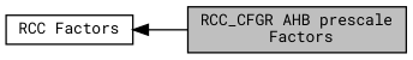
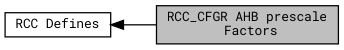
  digraph {
    rankdir=LR
    fontname="Roboto Mono"
    node [color=black fontname="Roboto Mono" fontsize=10 shape=record style=filled]
-   n1 [fillcolor=white height=0.2 label="RCC Factors" width=0.4]
+   n1 [fillcolor=white height=0.2 label="RCC Defines" width=0.4]
    n2 [fillcolor=grey75 fontcolor=black height=0.2 label="RCC_CFGR AHB prescale\l Factors" width=0.4]
    n1 -> n2 [dir=back fontname="Roboto Mono" fontsize=10 labelfontname=Helvetica labelfontsize=10 shape=plaintext style=solid]
  }
